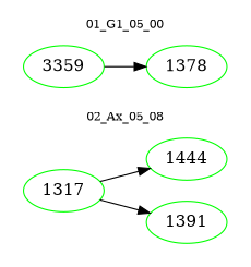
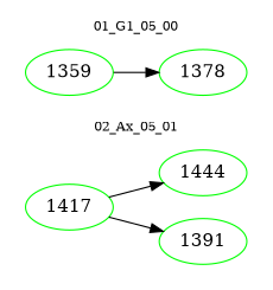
  digraph {
    rankdir=LR
    node [color=green]
    edge [color=black]
-   n1 [label=1317]
+   n1 [label=1417]
    n2 [label=1391]
    n3 [label=1444]
-   n4 [label=3359]
+   n4 [label=1359]
    n5 [label=1378]
    subgraph cluster_1 {
      color=white
      fontsize=10
-     label="02_Ax_05_08"
+     label="02_Ax_05_01"
      n1
      n2
      n3
    }
    subgraph cluster_2 {
      color=white
      fontsize=10
      label="01_G1_05_00"
      n4
      n5
    }
    n1 -> n2
    n1 -> n3
    n4 -> n5
  }
